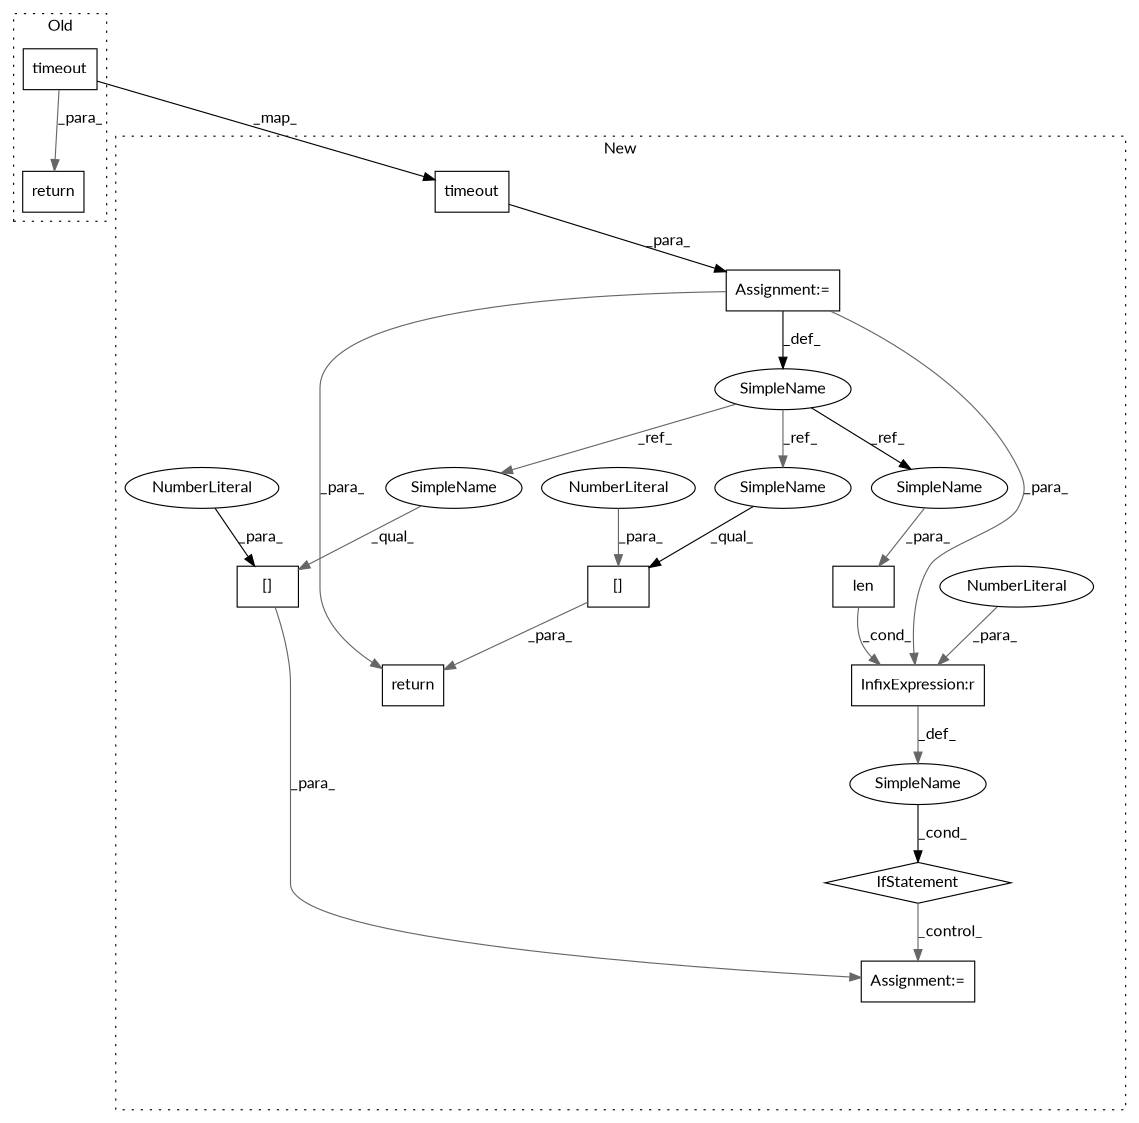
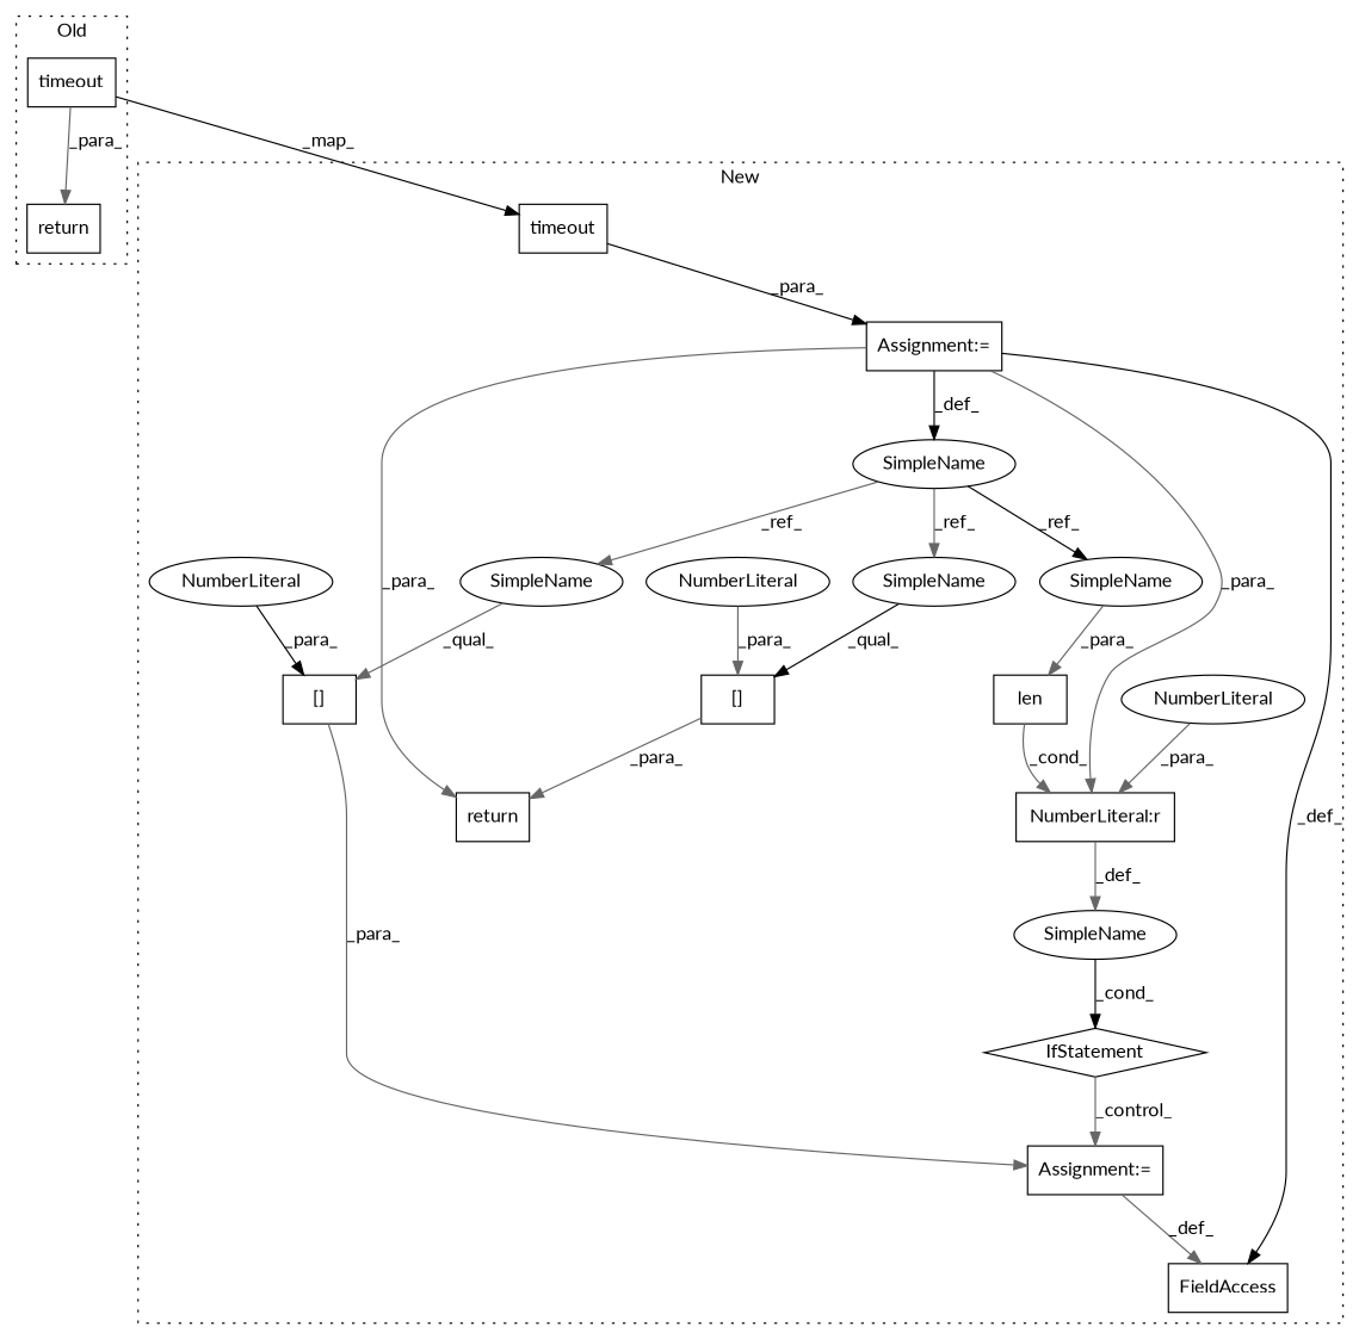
  digraph {
    fontname=Lato
    node [a=42 fontname=Lato l=1 shape=box]
    edge [color=gray40 fontname=Lato]
    n1 [a=41 l=7 label=return s=3245]
    n2 [a=32 l="8,1" label=timeout s="3252,3294"]
    n3 [a=32 l="4,1" label=len s="3404,3414"]
    n4 [a=7 label="Assignment:=" s=3350]
-   n5 [a=27 l=3 label="InfixExpression:r" s=3415]
+   n5 [a=27 l=3 label="NumberLiteral:r" s=3415]
    n6 [a=25 l="4,2" label=IfStatement s="3400,3419" shape=diamond]
    n7 [a=34 label=NumberLiteral s=3418 shape=ellipse]
    n8 [a=7 label="Assignment:=" s=3445]
    n9 [label=SimpleName shape=ellipse l=""]
    n10 [a=2 l="7,1" label="[]" s="3446,3454"]
    n11 [a=34 label=NumberLiteral s=3453 shape=ellipse]
    n12 [l=6 label=SimpleName s=3344 shape=ellipse]
+   n13 [a=22 l=16 label=FieldAccess s=3429]
    n14 [a=32 l="8,1" label=timeout s="3351,3393"]
    n15 [a=2 l="7,1" label="[]" s="3474,3482"]
    n16 [a=34 label=NumberLiteral s=3481 shape=ellipse]
    n17 [a=41 l=7 label=return s=3467]
    n18 [l=6 label=SimpleName s=3446 shape=ellipse]
    n19 [l=6 label=SimpleName s=3408 shape=ellipse]
    n20 [l=6 label=SimpleName s=3474 shape=ellipse]
    subgraph cluster_1 {
      label=Old
      style=dotted
      n1
      n2
    }
    subgraph cluster_2 {
      label=New
      style=dotted
      n3
      n4
      n5
      n6
      n7
      n8
      n9
      n10
      n11
      n12
+     n13
      n14
      n15
      n16
      n17
      n18
      n19
      n20
    }
    n2 -> n1 [label=_para_]
    n2 -> n14 [color=black label=_map_]
    n3 -> n5 [label=_cond_]
    n4 -> n5 [label=_para_]
    n4 -> n12 [color=black label=_def_]
+   n4 -> n13 [color=black label=_def_]
    n4 -> n17 [label=_para_]
    n5 -> n9 [label=_def_]
    n6 -> n8 [label=_control_]
    n7 -> n5 [label=_para_]
+   n8 -> n13 [label=_def_]
    n9 -> n6 [color=black label=_cond_]
    n10 -> n8 [label=_para_]
    n11 -> n10 [color=black label=_para_]
    n12 -> n18 [label=_ref_]
    n12 -> n19 [color=black label=_ref_]
    n12 -> n20 [label=_ref_]
    n14 -> n4 [color=black label=_para_]
    n15 -> n17 [label=_para_]
    n16 -> n15 [label=_para_]
    n18 -> n10 [label=_qual_]
    n19 -> n3 [label=_para_]
    n20 -> n15 [color=black label=_qual_]
  }
